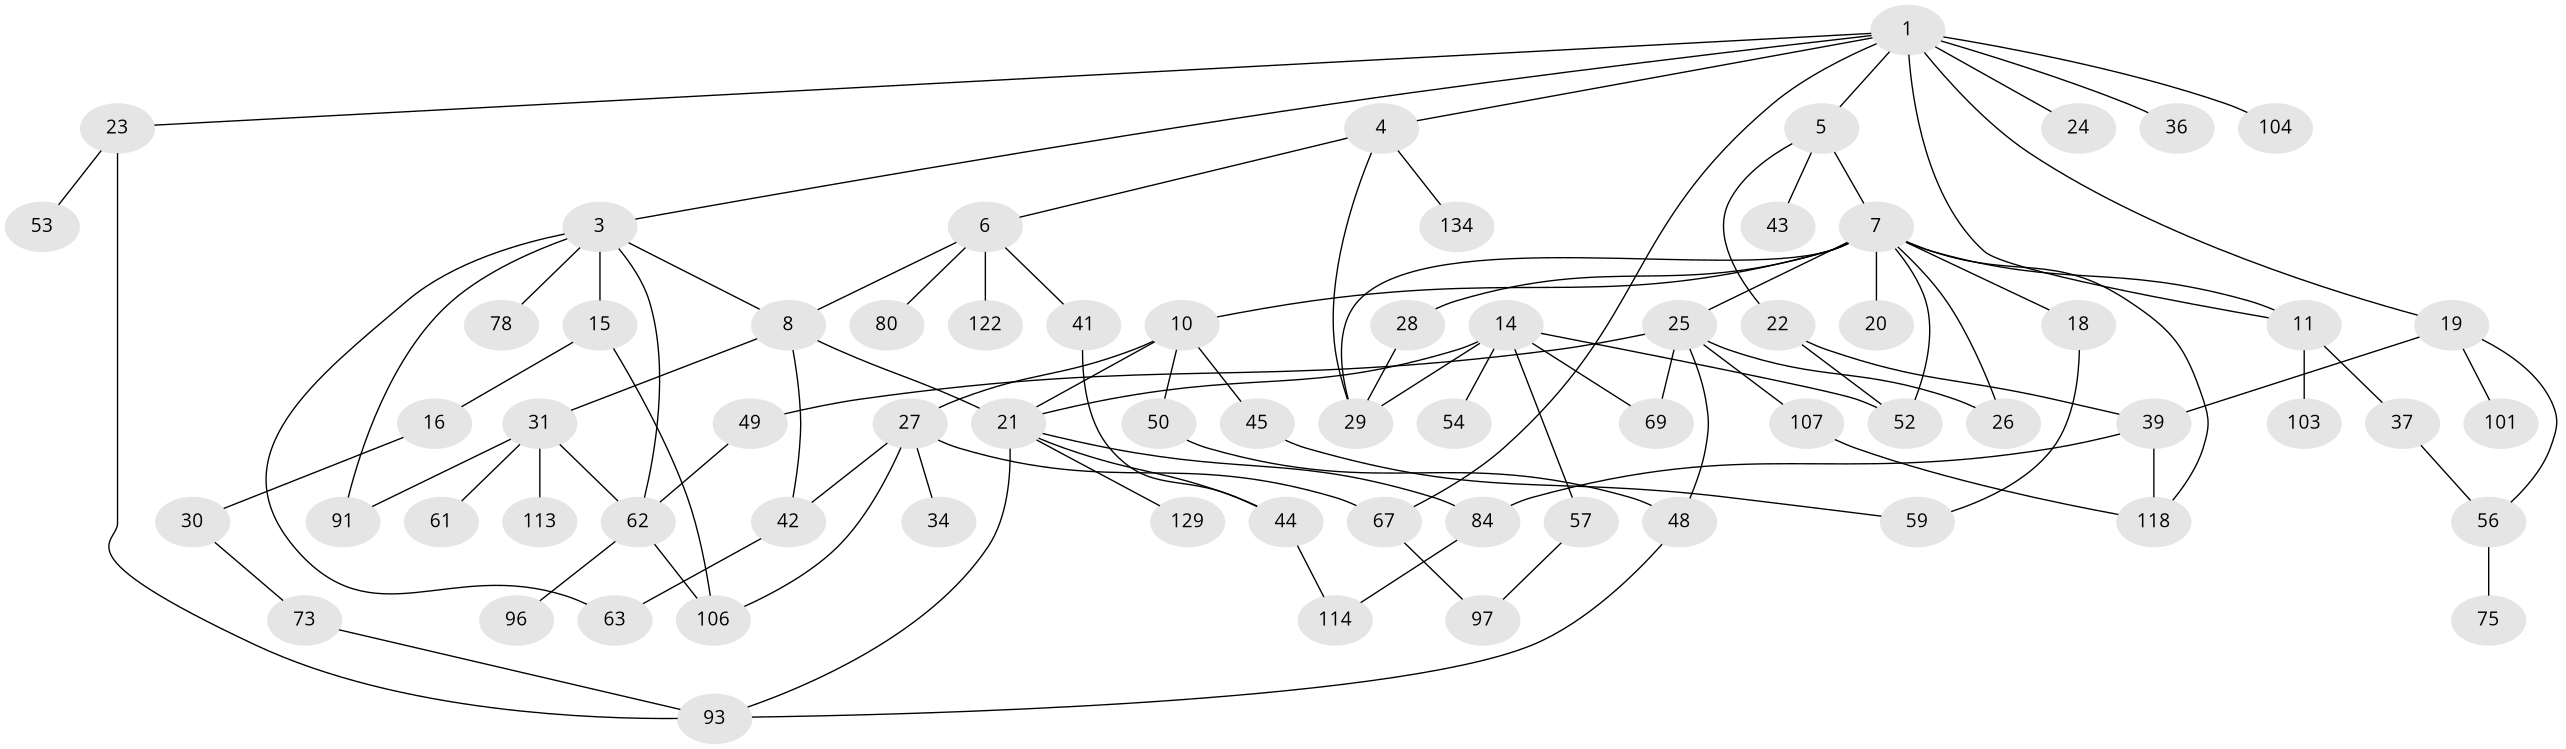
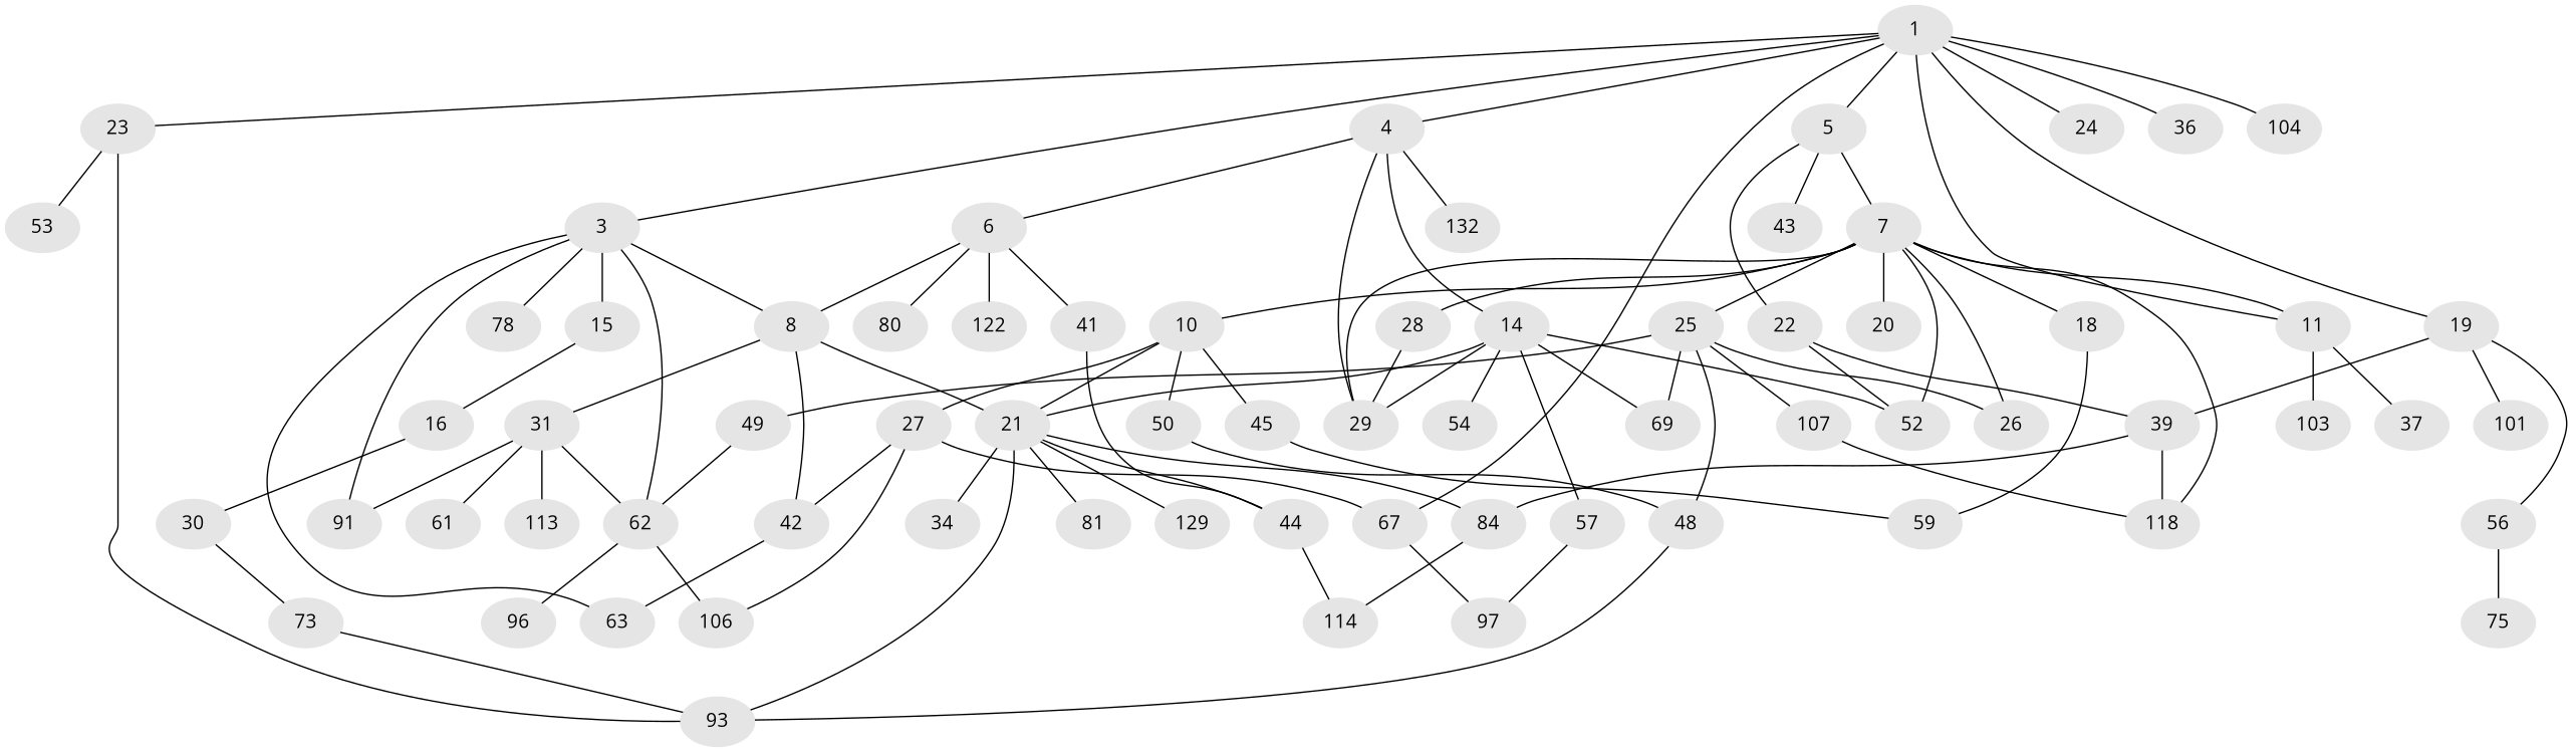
  graph {
    fontname="Open Sans"
    node [color=gray90 fontname="Open Sans" style=filled]
    edge [fontname="Open Sans"]
    1 [super="+2"]
    3 [super="+38+66"]
    4 [super="+65+112"]
    5
    11 [super="+60+117"]
    19 [super="+116"]
    23 [super="+94"]
    24
    36 [super="+138"]
    67 [super="+70"]
    104
    8 [super="+79+13+110+17"]
    15
    62 [super="+82"]
    63
    78
    91 [super="+98+123"]
    6
    14 [super="+33+83"]
    29
-   134
+   134 [label=132]
    7 [super="+9+51"]
    22
    43
    37
    103 [super="+132"]
    39 [super="+109+87"]
    56 [super="+71"]
    101 [super="+130"]
    93 [super="+121+140+126+100"]
    53
    97 [super="+135"]
    21 [super="+55+35"]
    31 [super="+47"]
    42
    16
    106 [super="+119"]
    96
    41
    80
    122
    52 [super="+85"]
    54 [super="+102"]
    57
    69 [super="+105+136"]
    10 [super="+46"]
    18
    20
    25
    28
    118 [super="+124"]
    26 [super="+99"]
    44
    27 [super="+58+32+72"]
    45
    50
    59 [super="+108"]
    48
    49
    107
    34 [super="+77"]
+   81
    84 [super="+86"]
    129
    61 [super="+64"]
    113 [super="+137"]
    30
    73
    75 [super="+111"]
    114
    1 -- 3
    1 -- 4
    1 -- 5
    1 -- 11
    1 -- 19
    1 -- 23
    1 -- 24
    1 -- 36
    1 -- 67
    1 -- 104
    3 -- 8
    3 -- 15
    3 -- 62
    3 -- 63
    3 -- 78
    3 -- 91
    4 -- 6
+   4 -- 14
    4 -- 29
    4 -- 134
    5 -- 7
    5 -- 22
    5 -- 43
    11 -- 37
    11 -- 103
    19 -- 39
    19 -- 56
    19 -- 101
    23 -- 93
    23 -- 53
    67 -- 97
    8 -- 21
    8 -- 31
    8 -- 42
    15 -- 16
-   15 -- 106
    62 -- 106 [weight=2]
    62 -- 96
    6 -- 8
    6 -- 41
    6 -- 80
    6 -- 122
    14 -- 29
    14 -- 21
    14 -- 52
    14 -- 54
    14 -- 57
    14 -- 69
    7 -- 11
    7 -- 29
    7 -- 52
    7 -- 10
    7 -- 18
    7 -- 20
    7 -- 25
    7 -- 28
    7 -- 118
    7 -- 26
    22 -- 39
    22 -- 52
-   37 -- 56
    39 -- 118
    39 -- 84
    56 -- 75
    21 -- 93
    21 -- 44
-   27 -- 34
+   21 -- 34
+   21 -- 81
    21 -- 84
    21 -- 129
    31 -- 62
    31 -- 91
    31 -- 61
    31 -- 113
    42 -- 63
    16 -- 30
    41 -- 44
    57 -- 97
    10 -- 21
    10 -- 27
    10 -- 45
    10 -- 50
    18 -- 59
    25 -- 69
    25 -- 26
    25 -- 48
    25 -- 49
    25 -- 107
    28 -- 29
    44 -- 114
    27 -- 67
    27 -- 42
    27 -- 106
    45 -- 59
    50 -- 48 [weight=2]
    48 -- 93
    49 -- 62
    107 -- 118
    84 -- 114
    30 -- 73
    73 -- 93
  }
